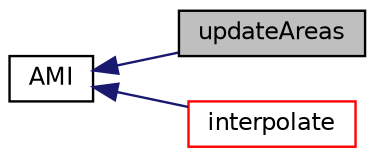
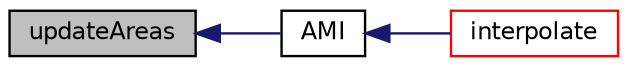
  digraph {
    rankdir=LR
    node [color=black fontname=Helvetica fontsize=10 shape=record]
    edge [color=midnightblue dir=back fontname=Helvetica fontsize=10 labelfontname=Helvetica labelfontsize=10 style=solid]
    n1 [fillcolor=grey75 fontcolor=black height=0.2 label=updateAreas style=filled width=0.4]
    n2 [height=0.2 label=AMI width=0.4]
    n3 [color=red height=0.2 label=interpolate width=0.4]
-   n2 -> n1
+   n1 -> n2
    n2 -> n3
  }
